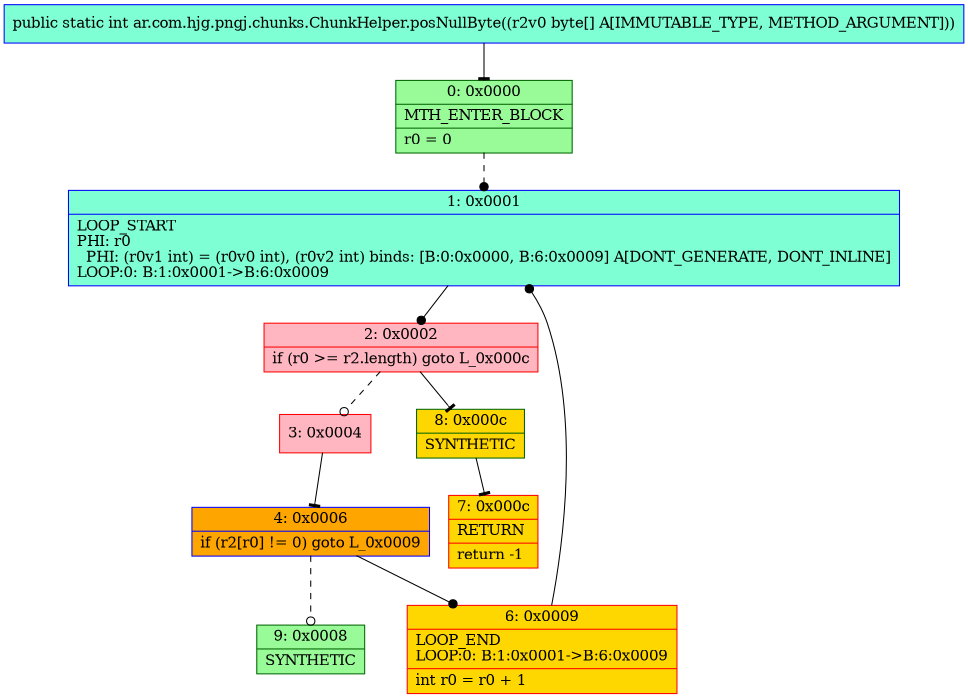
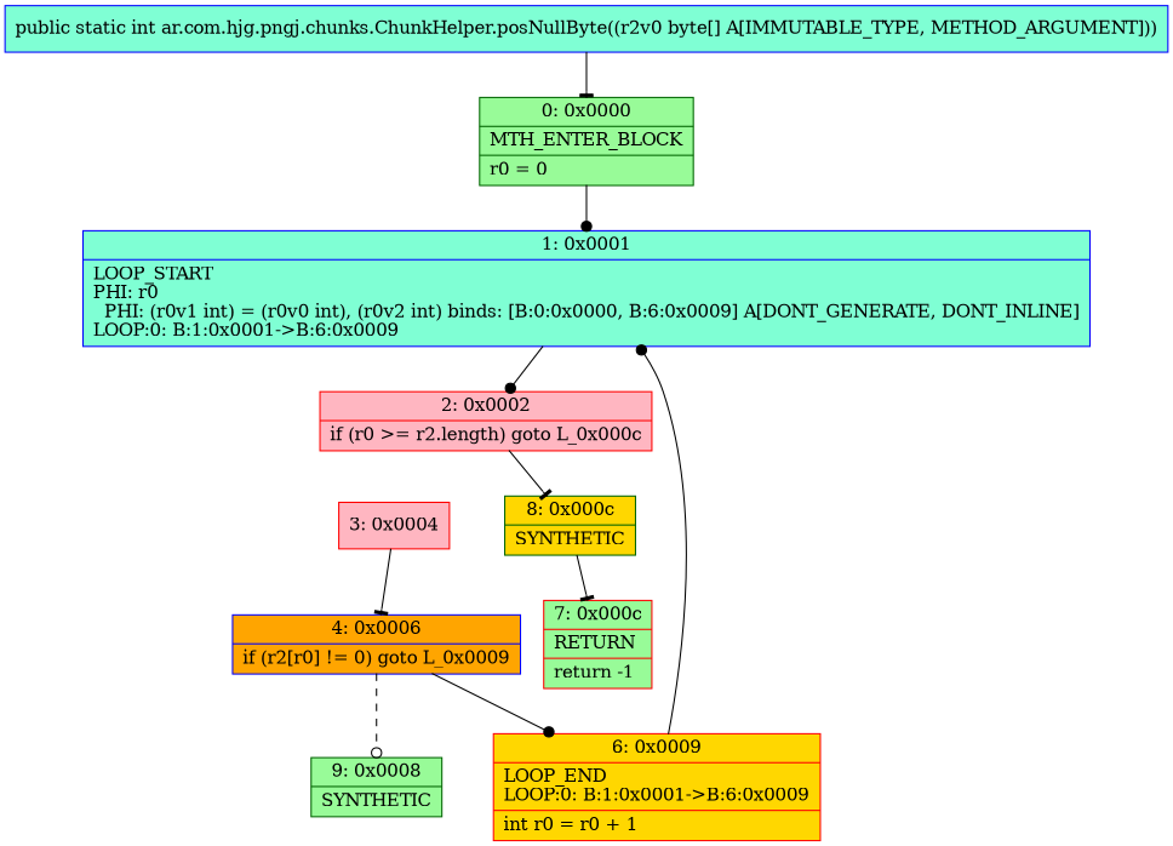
  digraph {
    node [color=red fillcolor=palegreen shape=record style=filled]
    edge [arrowhead=dot]
    n1 [color=darkgreen label="{0\:\ 0x0000|MTH_ENTER_BLOCK\l|r0 = 0\l}"]
    n2 [color=blue fillcolor=aquamarine label="{1\:\ 0x0001|LOOP_START\lPHI: r0 \l  PHI: (r0v1 int) = (r0v0 int), (r0v2 int) binds: [B:0:0x0000, B:6:0x0009] A[DONT_GENERATE, DONT_INLINE]\lLOOP:0: B:1:0x0001\-\>B:6:0x0009\l}"]
    n3 [fillcolor=lightpink label="{2\:\ 0x0002|if (r0 \>= r2.length) goto L_0x000c\l}"]
    n4 [fillcolor=lightpink label="{3\:\ 0x0004}"]
    n5 [color=darkgreen fillcolor=gold label="{8\:\ 0x000c|SYNTHETIC\l}"]
    n6 [color=blue fillcolor=orange label="{4\:\ 0x0006|if (r2[r0] != 0) goto L_0x0009\l}"]
-   n7 [fillcolor=gold label="{7\:\ 0x000c|RETURN\l|return \-1\l}"]
+   n7 [label="{7\:\ 0x000c|RETURN\l|return \-1\l}"]
    n8 [fillcolor=gold label="{6\:\ 0x0009|LOOP_END\lLOOP:0: B:1:0x0001\-\>B:6:0x0009\l|int r0 = r0 + 1\l}"]
    n9 [color=darkgreen label="{9\:\ 0x0008|SYNTHETIC\l}"]
    n10 [color=blue fillcolor=aquamarine label="{public static int ar.com.hjg.pngj.chunks.ChunkHelper.posNullByte((r2v0 byte[] A[IMMUTABLE_TYPE, METHOD_ARGUMENT])) }"]
-   n1 -> n2 [style=dashed]
+   n1 -> n2
    n2 -> n3
-   n3 -> n4 [arrowhead=odot style=dashed]
    n3 -> n5 [arrowhead=tee]
    n4 -> n6 [arrowhead=tee]
    n5 -> n7 [arrowhead=tee]
    n6 -> n8
    n6 -> n9 [arrowhead=odot style=dashed]
    n8 -> n2
    n10 -> n1 [arrowhead=tee]
  }
